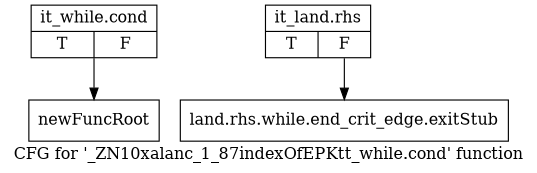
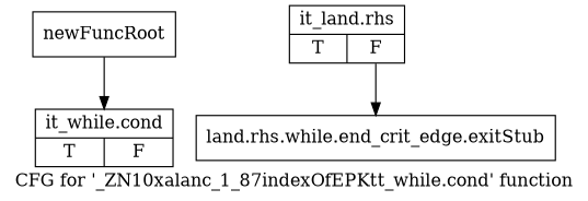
  digraph {
    label="CFG for '_ZN10xalanc_1_87indexOfEPKtt_while.cond' function"
    node [shape=record]
    n1 [label="{newFuncRoot}"]
    n2 [label="{it_while.cond|{<s0>T|<s1>F}}"]
    n3 [label="{it_land.rhs|{<s0>T|<s1>F}}"]
    n4 [label="{land.rhs.while.end_crit_edge.exitStub}"]
-   n2 -> n1
+   n1 -> n2
    n3 -> n4 [tailport=s1]
  }
